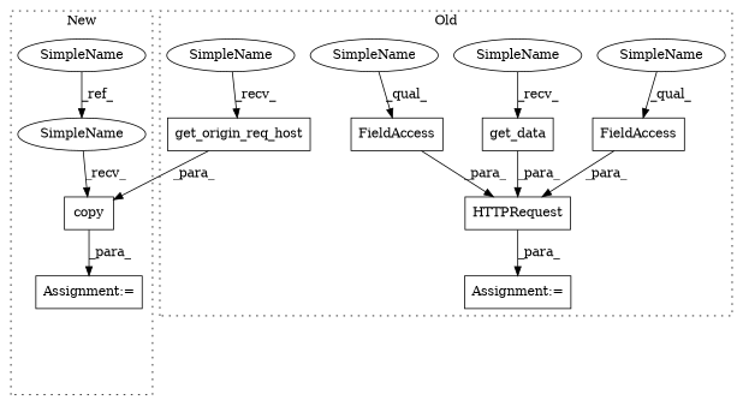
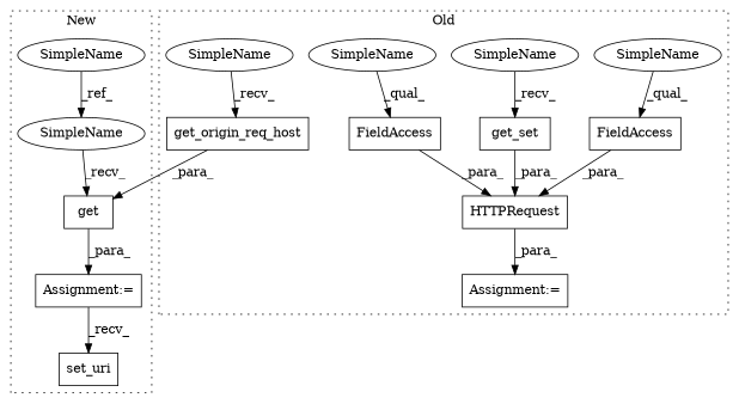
  digraph {
    node [a=42 l=7 s=600 shape=box]
-   n1 [a=32 l=10 label=get_data s=589]
+   n1 [a=32 l=10 label=get_set s=589]
    n2 [a=32 l="12,1" label=HTTPRequest s="561,666"]
    n3 [a=22 l=15 label=FieldAccess]
    n4 [a=32 l=21 label=get_origin_req_host s=624]
    n5 [a=22 l=20 label=FieldAccess s=646]
    n6 [a=7 l=1 label="Assignment:=" s=560]
    n7 [label=SimpleName shape=ellipse]
    n8 [label=SimpleName s=581 shape=ellipse]
    n9 [label=SimpleName s=646 shape=ellipse]
    n10 [label=SimpleName s=616 shape=ellipse]
-   n11 [a=32 l=6 label=copy s=479]
+   n11 [a=32 l=6 label=get s=479]
    n12 [a=7 l=1 label="Assignment:=" s=470]
    n13 [label=SimpleName s=282 shape=ellipse]
+   n14 [a=32 l="8,1" label=set_uri s="499,514"]
    n15 [label=SimpleName s=471 shape=ellipse]
    subgraph cluster_1 {
      label=Old
      style=dotted
      n1
      n2
      n3
      n4
      n5
      n6
      n7
      n8
      n9
      n10
    }
    subgraph cluster_2 {
      label=New
      style=dotted
      n11
      n12
      n13
+     n14
      n15
    }
    n1 -> n2 [label=_para_]
    n2 -> n6 [label=_para_]
    n3 -> n2 [label=_para_]
    n4 -> n11 [label=_para_]
    n5 -> n2 [label=_para_]
    n7 -> n3 [label=_qual_]
    n8 -> n1 [label=_recv_]
    n9 -> n5 [label=_qual_]
    n10 -> n4 [label=_recv_]
    n11 -> n12 [label=_para_]
+   n12 -> n14 [label=_recv_]
    n13 -> n15 [label=_ref_]
    n15 -> n11 [label=_recv_]
  }
